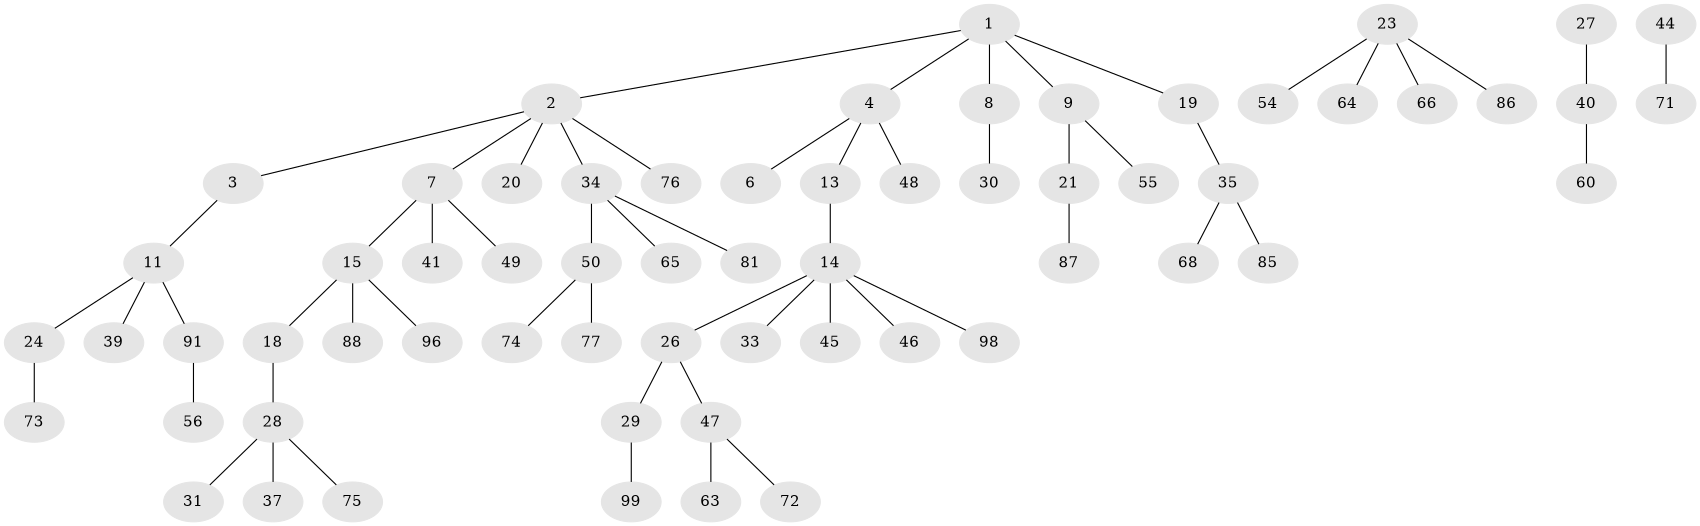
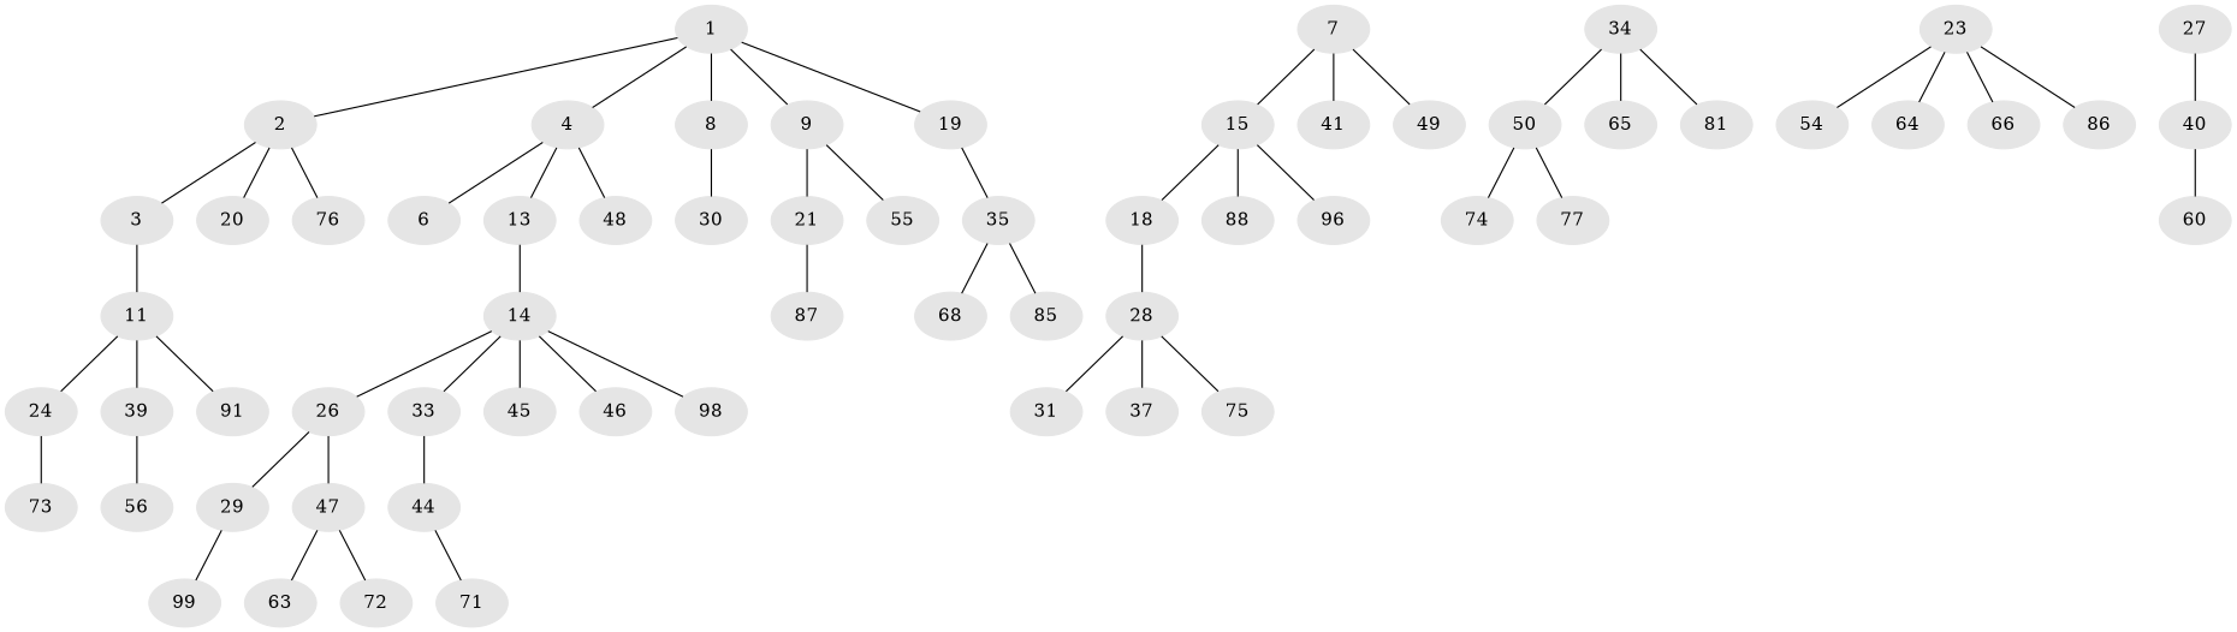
  graph {
    node [color=gray90 style=filled]
    1 [super="+10"]
    2 [super="+5"]
    4 [super="+79"]
    8 [super="+17"]
    9 [super="+93"]
    19
    3
    7 [super="+32"]
    20
    34 [super="+92"]
    76
    6 [super="+25"]
    13 [super="+69"]
    48
    30
    21 [super="+42"]
    55 [super="+67"]
    35 [super="+38"]
    11 [super="+94"]
    15 [super="+16"]
    41
    49
    50 [super="+53"]
    65 [super="+80"]
    81 [super="+90"]
    24 [super="+61"]
    39
    91
    14 [super="+36"]
    18 [super="+89"]
    88
    96
    87
    73
    56 [super="+100"]
    23 [super="+78"]
    54
    64
    66 [super="+97"]
    86
    27 [super="+43"]
    40 [super="+52"]
    26 [super="+70"]
    33 [super="+62"]
    45
    46 [super="+51"]
    98
    29 [super="+95"]
    47 [super="+83"]
    44 [super="+84"]
    28 [super="+58"]
    31 [super="+59"]
    37
    75 [super="+82"]
    68
    85
    99
    63
    72
    60
    71
    74
    77
    1 -- 2
    1 -- 4
    1 -- 8
    1 -- 9
    1 -- 19
    2 -- 3
-   2 -- 7
    2 -- 20
-   2 -- 34
    2 -- 76
    4 -- 6
    4 -- 13
    4 -- 48
    8 -- 30
    9 -- 21
    9 -- 55
    19 -- 35
    3 -- 11
    7 -- 15
    7 -- 41
    7 -- 49
    34 -- 50
    34 -- 65
    34 -- 81
    13 -- 14
    21 -- 87
    35 -- 68
    35 -- 85
    11 -- 24
    11 -- 39
    11 -- 91
    15 -- 18
    15 -- 88
    15 -- 96
    50 -- 74
    50 -- 77
    24 -- 73
-   91 -- 56
+   39 -- 56
    14 -- 26
    14 -- 33
    14 -- 45
    14 -- 46
    14 -- 98
    18 -- 28
    23 -- 54
    23 -- 64
    23 -- 66
    23 -- 86
    27 -- 40
    40 -- 60
    26 -- 29
    26 -- 47
+   33 -- 44
    29 -- 99
    47 -- 63
    47 -- 72
    44 -- 71
    28 -- 31
    28 -- 37
    28 -- 75
  }
